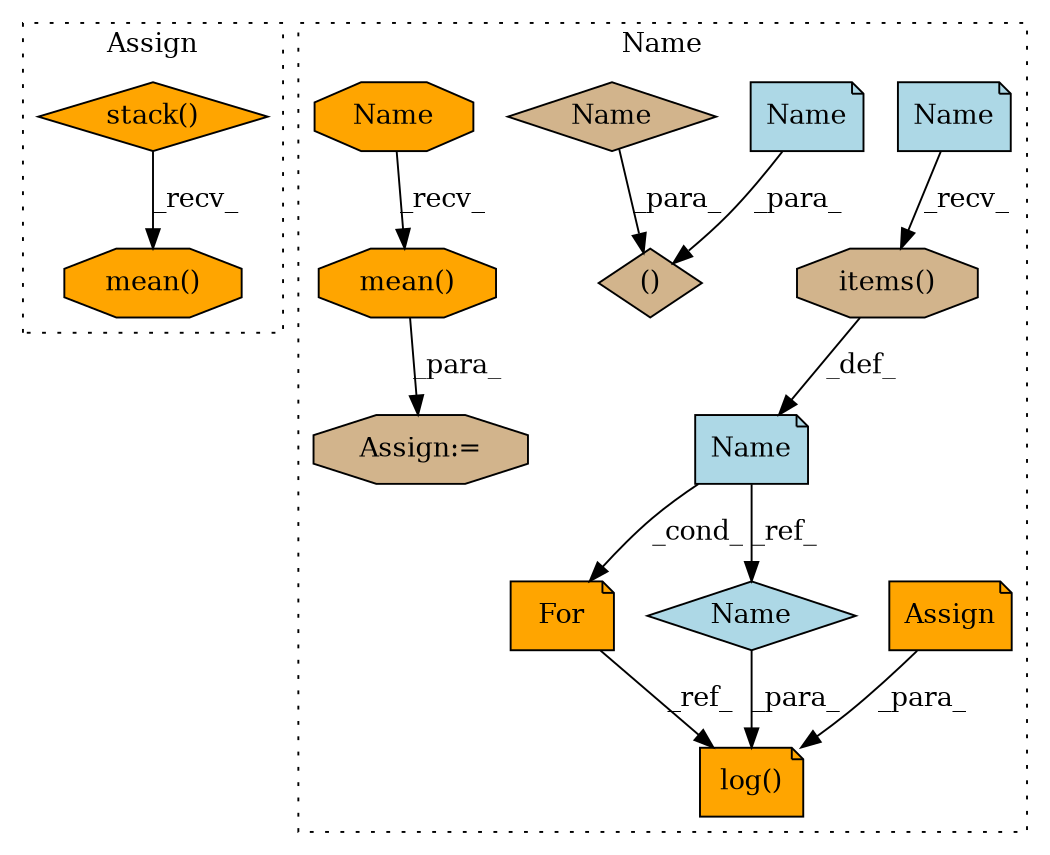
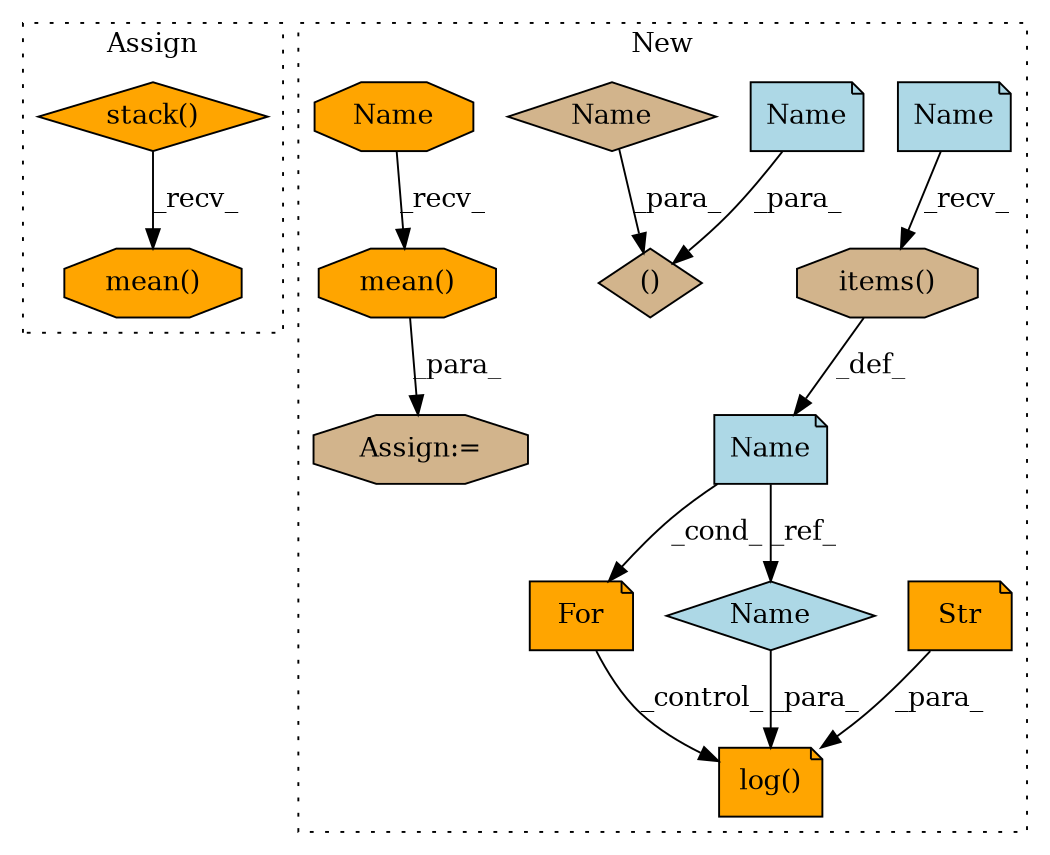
  digraph {
    node [a=87 fillcolor=orange l=10 s=3095 shape=note style=filled]
    n1 [a=75 l="12,1" label="stack()" s="2535,2554" shape=diamond]
    n2 [a=75 l=27 label="mean()" s=2535 shape=octagon]
    n3 [a=75 l=17 label="mean()" shape=octagon]
    n4 [a=68 fillcolor=tan l=3 label="Assign:=" s=3092 shape=octagon]
    n5 [a=54 fillcolor=tan l=20 label="()" s=3045 shape=diamond]
    n6 [a=75 fillcolor=tan l=26 label="items()" s=3219 shape=octagon]
    n7 [a=75 l="9,31" label="log()" s="3259,3293"]
-   n8 [a=66 l=13 label=Assign s=3268]
+   n8 [a=66 l=13 label=Str s=3268]
    n9 [fillcolor=lightblue label=Name s=3205]
    n10 [a=107 l="4,14" label=For s="3196,3245"]
    n11 [fillcolor=lightblue label=Name s=3283 shape=diamond]
    n12 [fillcolor=tan l=18 label=Name s=3047 shape=diamond]
    n13 [fillcolor=lightblue l=18 label=Name s=3219]
    n14 [label=Name shape=octagon]
    n15 [fillcolor=lightblue label=Name s=3035]
    subgraph cluster_1 {
      label=Assign
      style=dotted
      n1
      n2
    }
    subgraph cluster_2 {
-     label=Name
+     label=New
      style=dotted
      n3
      n4
      n5
      n6
      n7
      n8
      n9
      n10
      n11
      n12
      n13
      n14
      n15
    }
    n1 -> n2 [label=_recv_]
    n3 -> n4 [label=_para_]
    n6 -> n9 [label=_def_]
    n8 -> n7 [label=_para_]
    n9 -> n10 [label=_cond_]
    n9 -> n11 [label=_ref_]
-   n10 -> n7 [label=_ref_]
+   n10 -> n7 [label=_control_]
    n11 -> n7 [label=_para_]
    n12 -> n5 [label=_para_]
    n13 -> n6 [label=_recv_]
    n14 -> n3 [label=_recv_]
    n15 -> n5 [label=_para_]
  }
